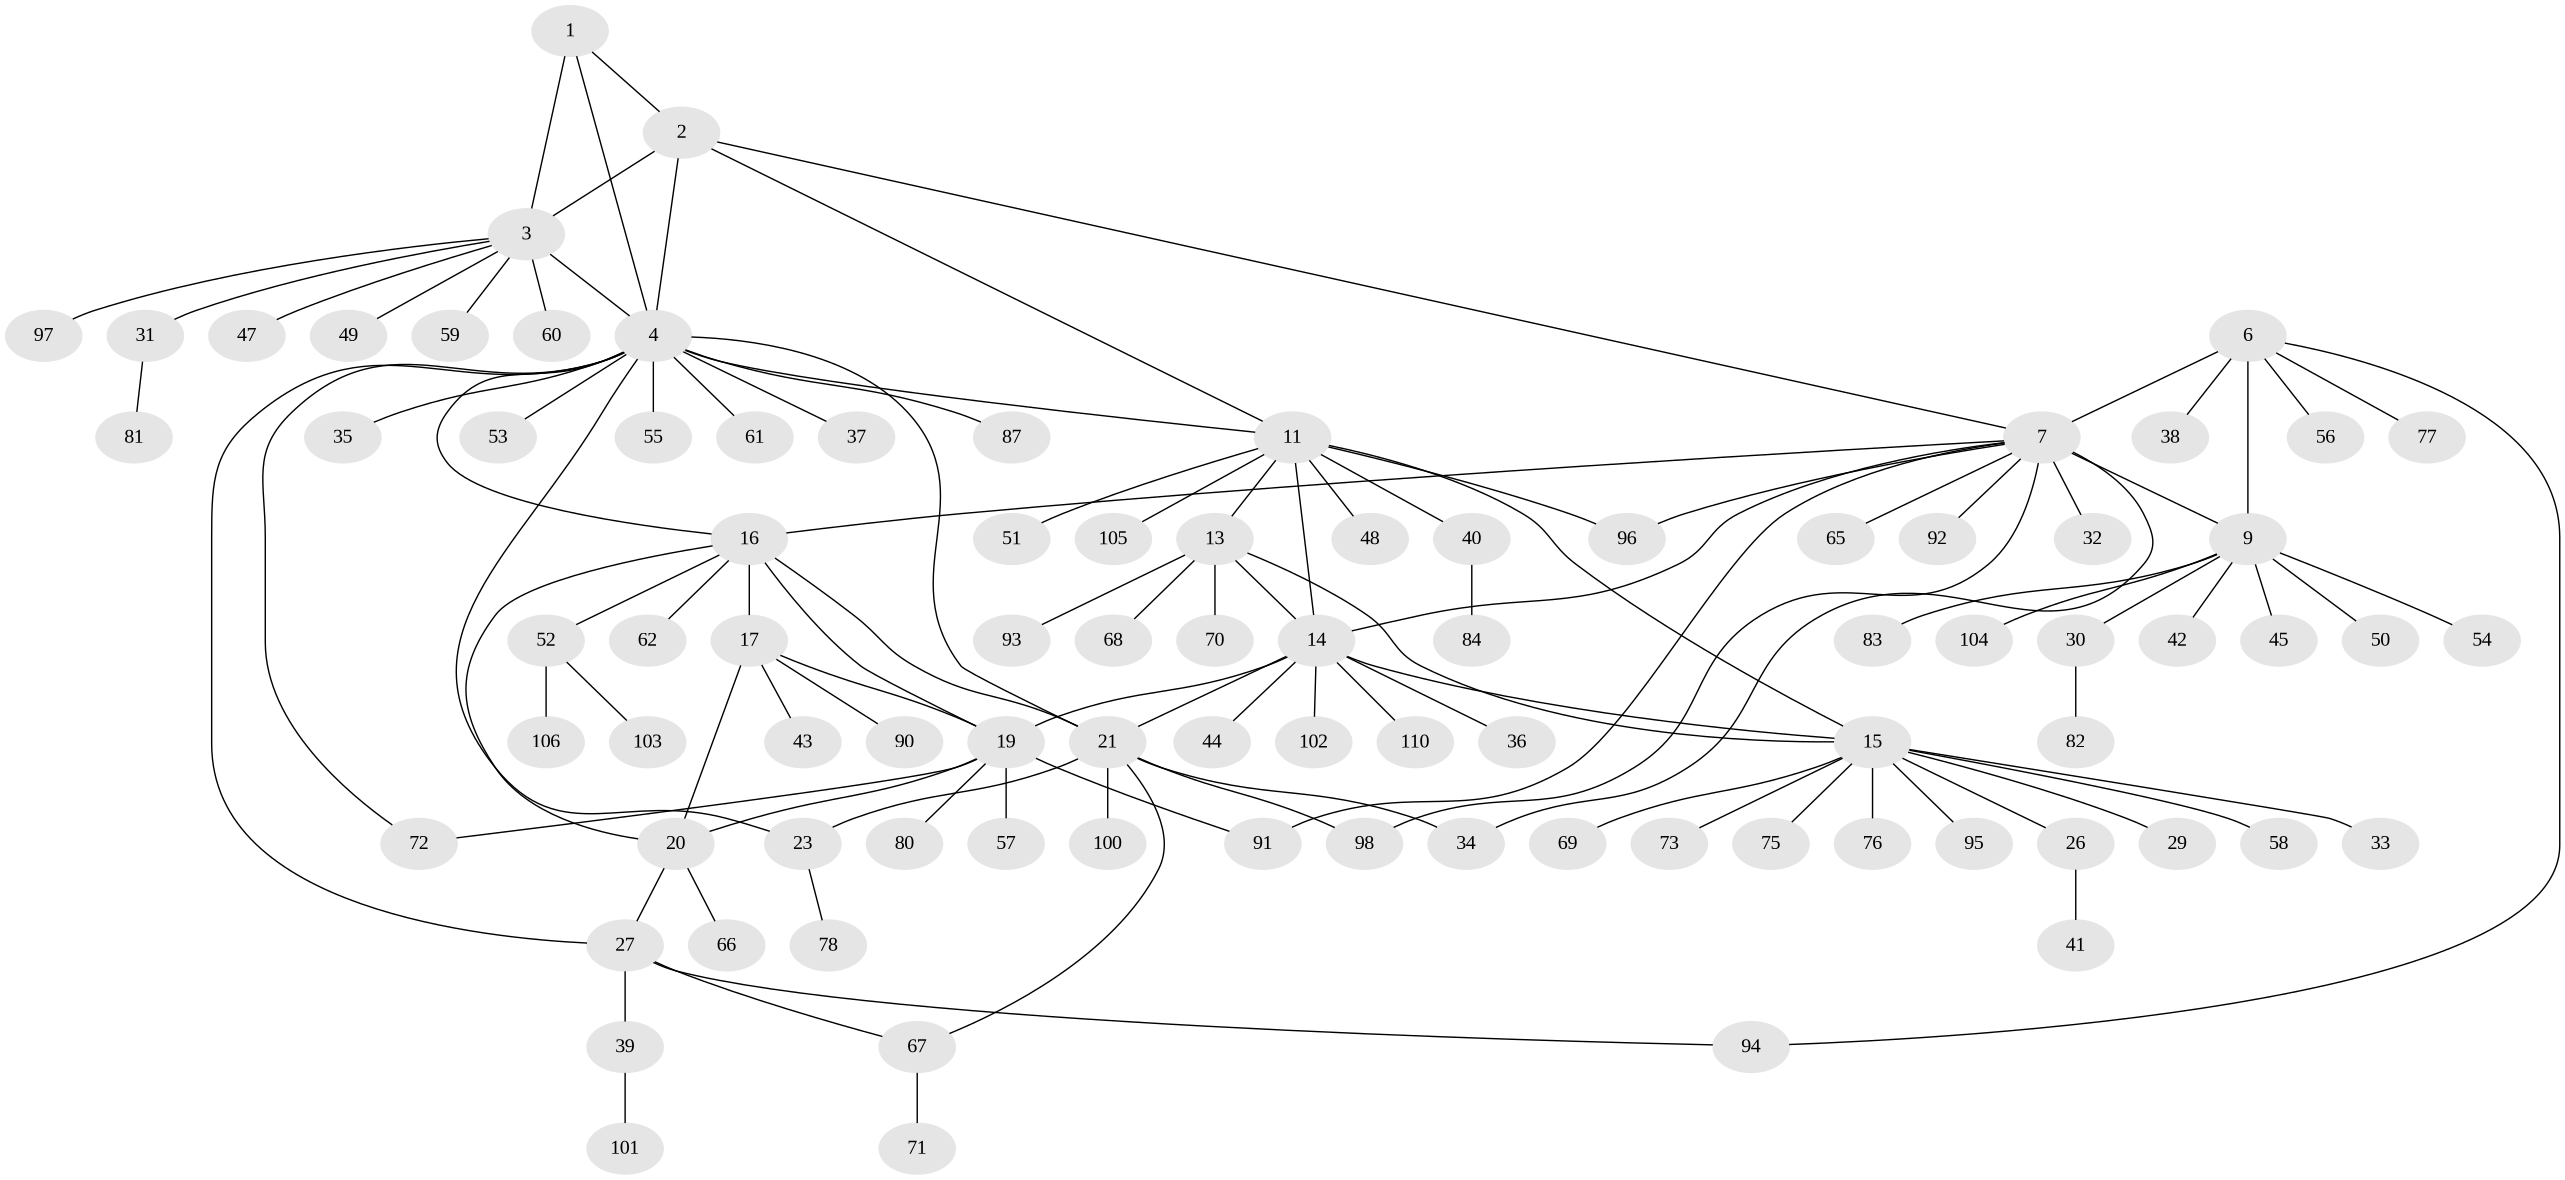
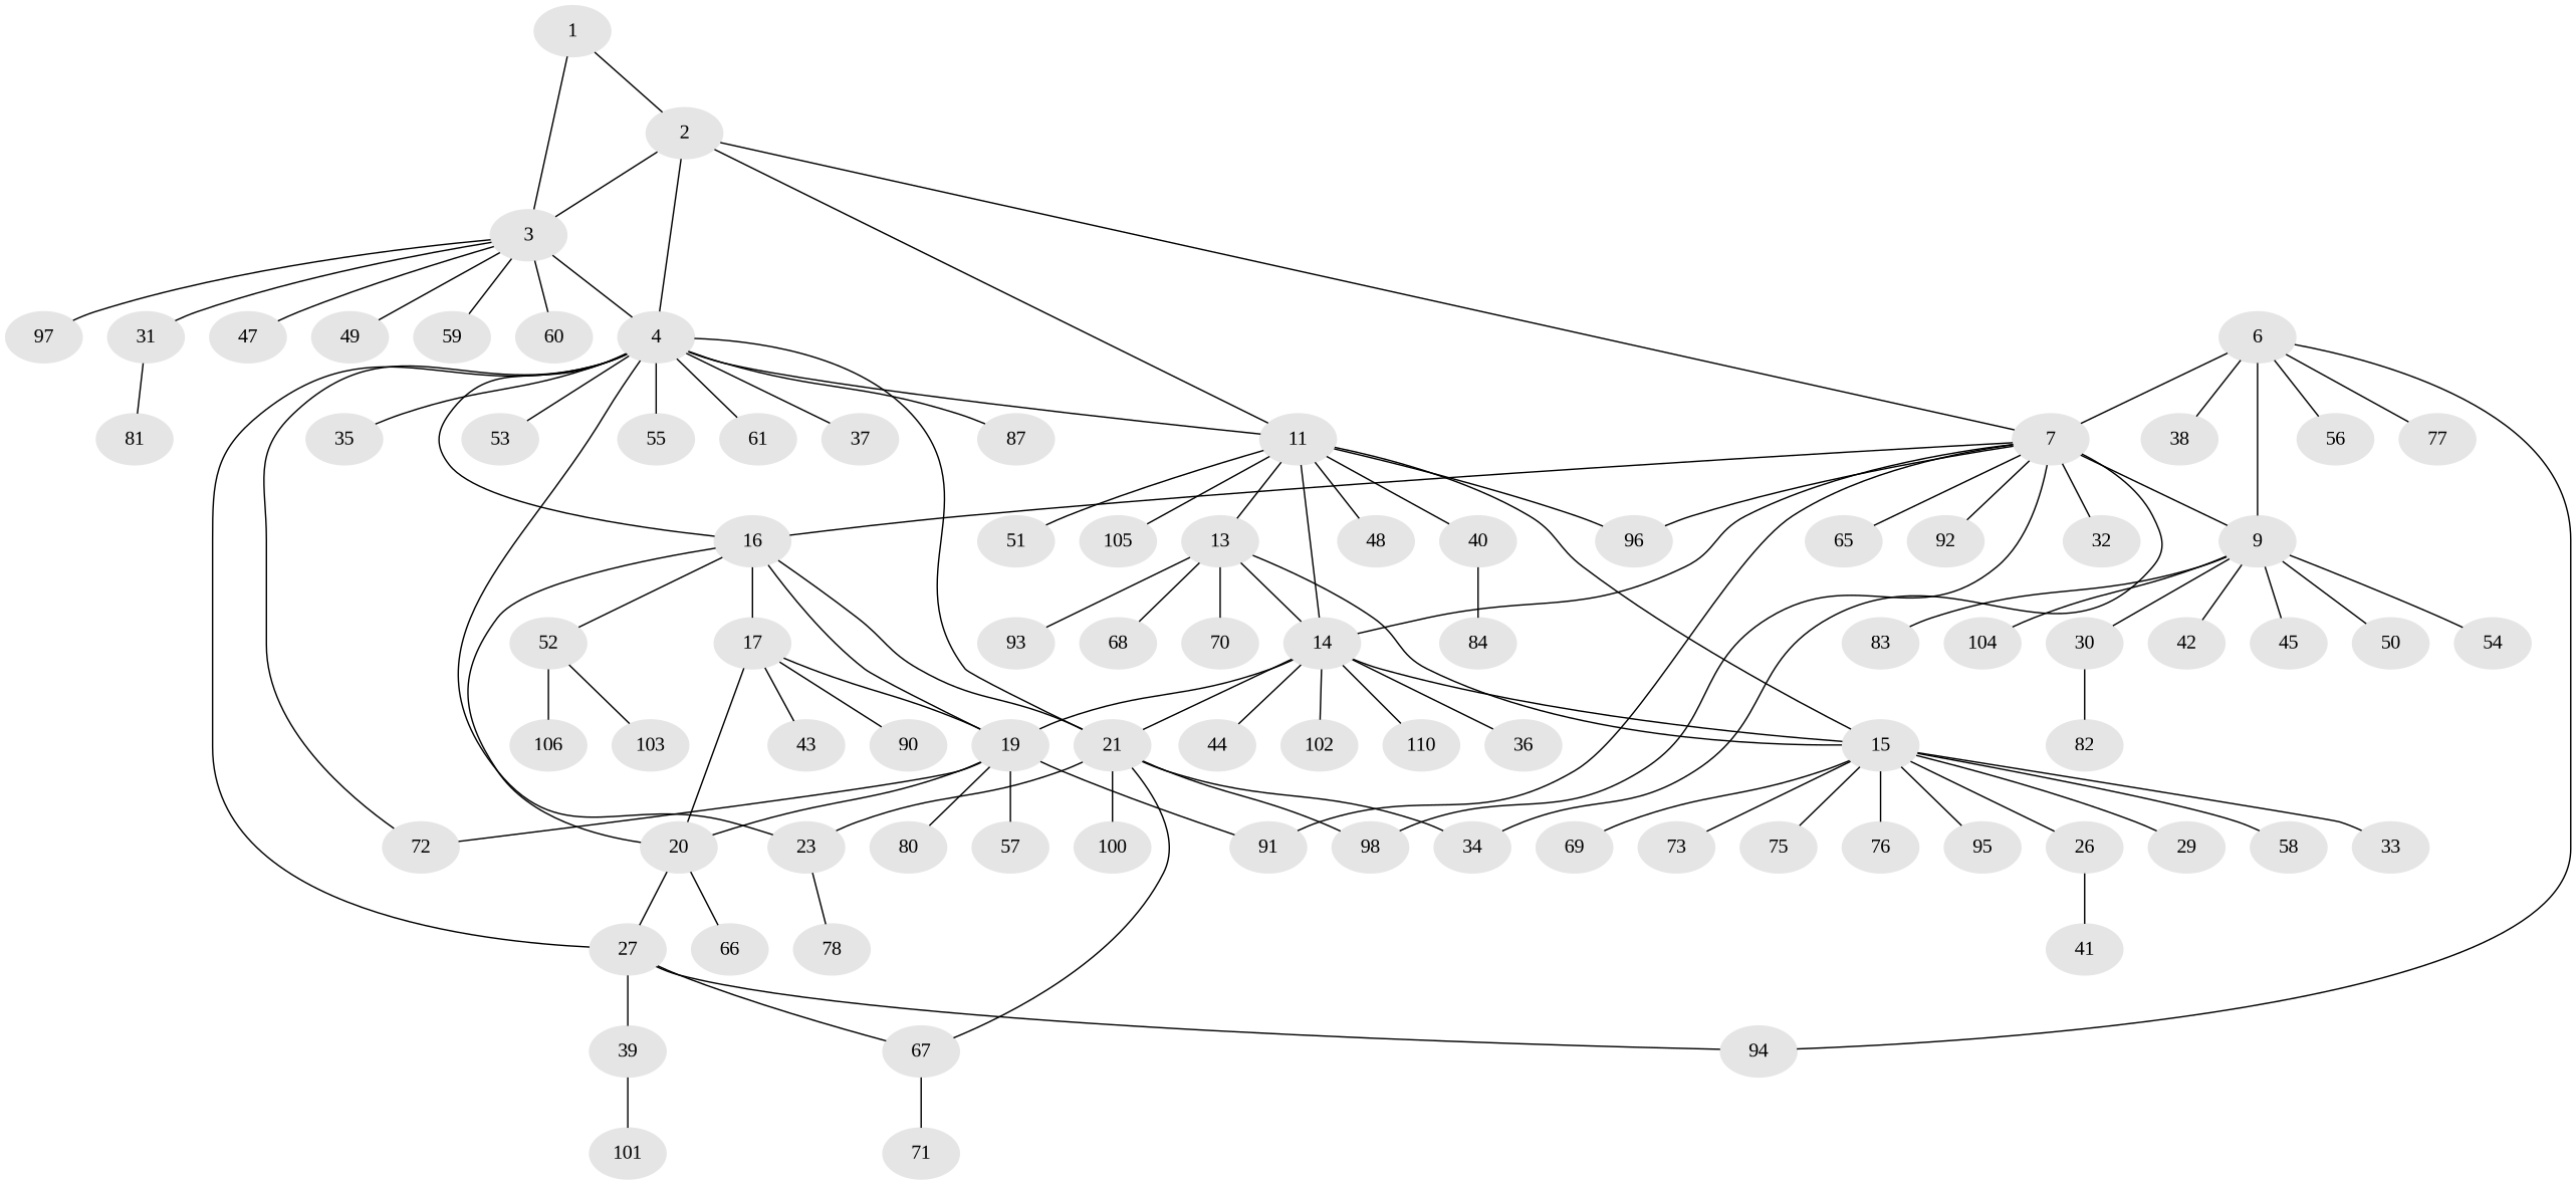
  graph {
    fontname="Liberation Serif"
    node [color=gray90 fontname="Liberation Serif" style=filled]
    edge [fontname="Liberation Serif"]
    1 [super="+85"]
    2 [super="+107"]
    3 [super="+5"]
    4 [super="+24"]
    7 [super="+8"]
    11 [super="+12"]
    31 [super="+46"]
    47
    49
    59
    60
    97
    16 [super="+18"]
    21 [super="+22"]
    23 [super="+25"]
    27 [super="+33"]
    35
    37
    53
    55
    61
    72
    87
    9 [super="+10"]
    14 [super="+86"]
    32
    34
    65
    91
    92
    96
    98
    13 [super="+28"]
    15 [super="+108"]
    40
    48 [super="+88"]
    51
    105
    81
    19 [super="+99"]
    17
    20 [super="+64"]
    52
-   62
    67
    100
    78
    94
    39
    6 [super="+79"]
    38
    56
    77
    30
    42
    45
    50
    54
    83
    104
    36
    44
    102
    110
    82
    68
    70
    93
    26 [super="+89"]
    29
    58
    n72 [label=33]
    69
    73
    75
    76
    95
    84
    57
    80
    41
    43 [super="+109"]
    90
    66
    103
    106
    71 [super="+74"]
    101
    1 -- 2
    1 -- 3 [weight=2]
-   1 -- 4
    2 -- 3 [weight=2]
    2 -- 4
    2 -- 7
    2 -- 11
    3 -- 4 [weight=2]
    3 -- 31
    3 -- 47
    3 -- 49
    3 -- 59
    3 -- 60
    3 -- 97
    4 -- 11
    4 -- 16
    4 -- 21 [weight=2]
    4 -- 23 [weight=2]
    4 -- 27
    4 -- 35
    4 -- 37
    4 -- 53
    4 -- 55
    4 -- 61
    4 -- 72
    4 -- 87
    7 -- 16
    7 -- 9 [weight=4]
    7 -- 14
    7 -- 32
    7 -- 34
    7 -- 65
    7 -- 91
    7 -- 92
    7 -- 96
    7 -- 98
    11 -- 14 [weight=2]
    11 -- 96
    11 -- 13 [weight=2]
    11 -- 15 [weight=2]
    11 -- 40
    11 -- 48
    11 -- 51
    11 -- 105
    31 -- 81
    16 -- 21
    16 -- 19 [weight=2]
    16 -- 17 [weight=2]
    16 -- 20 [weight=2]
    16 -- 52
-   16 -- 62
    21 -- 23 [weight=4]
    21 -- 34
    21 -- 98
    21 -- 67
    21 -- 100
    23 -- 78
    27 -- 67
    27 -- 94
    27 -- 39
    9 -- 30
    9 -- 42
    9 -- 45
    9 -- 50
    9 -- 54
    9 -- 83
    9 -- 104
    14 -- 21
    14 -- 15
    14 -- 19
    14 -- 36
    14 -- 44
    14 -- 102
    14 -- 110
    13 -- 14
    13 -- 15
    13 -- 68
    13 -- 70
    13 -- 93
    15 -- 26
    15 -- 29
    15 -- 58
    15 -- n72
    15 -- 69
    15 -- 73
    15 -- 75
    15 -- 76
    15 -- 95
    40 -- 84
    19 -- 72
    19 -- 91
    19 -- 20
    19 -- 57
    19 -- 80
    17 -- 19
    17 -- 20
    17 -- 43
    17 -- 90
    20 -- 27
    20 -- 66
    52 -- 103
    52 -- 106
    67 -- 71
    39 -- 101
    6 -- 7 [weight=2]
    6 -- 9 [weight=2]
    6 -- 94
    6 -- 38
    6 -- 56
    6 -- 77
    30 -- 82
    26 -- 41
  }
